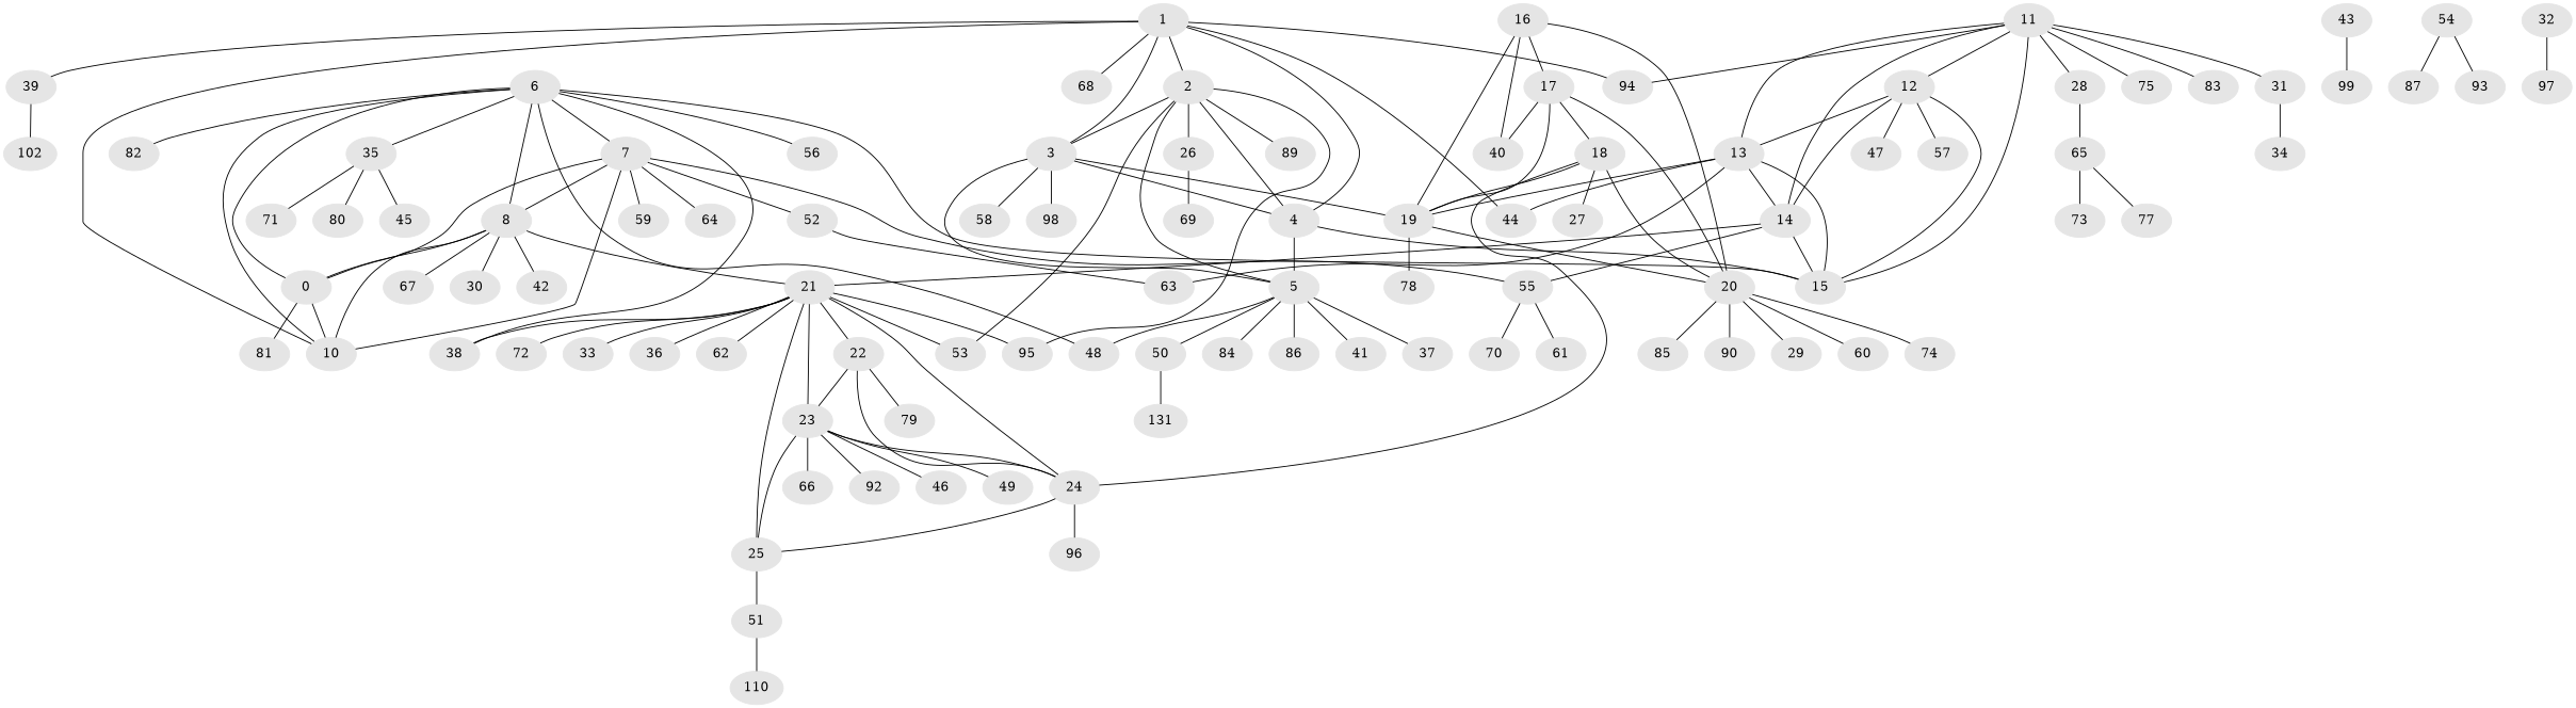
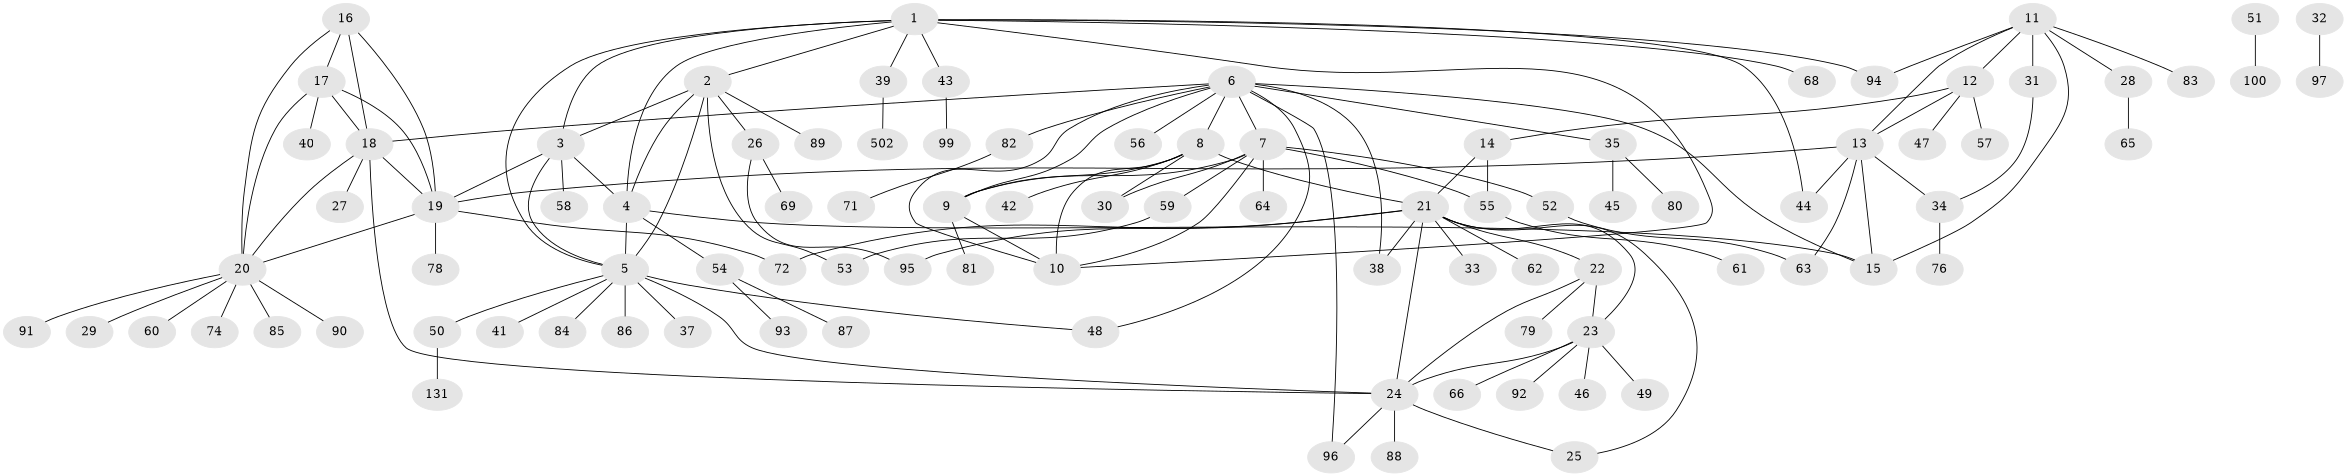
  graph {
    node [color=gray90 style=filled]
    1
    2
    3
    4
    5
    10
    39
    43
    44
    68
    94
    26
    53
    89
    95
    19
    58
-   98
    15
    54
    24
    37
    41
    48
    50
    84
    86
-   102
+   102 [label=502]
    99
    69
    20
    72
    78
    87
    93
    96
    25
+   88
    n39 [label=131]
    6
    7
    8
-   9 [label=0]
+   9
    18
    35
    38
    56
    82
    52
    55
    59
    64
    21
    30
    42
-   67
    81
    27
    45
    71
    80
    63
    61
-   70
    22
    23
    33
-   36
    62
    11
    12
    13
    14
    28
    31
-   75
    83
    47
    57
    65
    34
    16
    17
    40
    29
    60
    74
    85
    90
+   91
    79
    46
    49
    66
    92
    51
    32
    97
-   100 [label=110]
-   73
-   77
+   100
+   76
    1 -- 2
    1 -- 3
    1 -- 4
+   1 -- 5
    1 -- 10
    1 -- 39
+   1 -- 43
    1 -- 44
    1 -- 68
    1 -- 94
    2 -- 3
    2 -- 4
    2 -- 5
    2 -- 26
    2 -- 53
    2 -- 89
-   2 -- 95
+   26 -- 95
    3 -- 4
    3 -- 5
    3 -- 19
    3 -- 58
-   3 -- 98
    4 -- 5
    4 -- 15
+   4 -- 54
+   5 -- 24
    5 -- 37
    5 -- 41
    5 -- 48
    5 -- 50
    5 -- 84
    5 -- 86
    39 -- 102
    43 -- 99
    26 -- 69
    19 -- 20
+   19 -- 72
    19 -- 78
    54 -- 87
    54 -- 93
    24 -- 96
    24 -- 25
+   24 -- 88
    50 -- n39
    20 -- 29
    20 -- 60
    20 -- 74
    20 -- 85
    20 -- 90
-   25 -- 51
+   20 -- 91
    6 -- 10
    6 -- 15
    6 -- 48
+   6 -- 96
    6 -- 7
    6 -- 8
    6 -- 9
+   6 -- 18
    6 -- 35
    6 -- 38
    6 -- 56
    6 -- 82
    7 -- 10
-   7 -- 8
+   7 -- 30
    7 -- 9
    7 -- 52
    7 -- 55
    7 -- 59
    7 -- 64
    8 -- 10
    8 -- 9
    8 -- 21
    8 -- 30
    8 -- 42
-   8 -- 67
    9 -- 10
    9 -- 81
    18 -- 19
    18 -- 24
    18 -- 20
    18 -- 27
    35 -- 45
-   35 -- 71
+   82 -- 71
    35 -- 80
    52 -- 63
    55 -- 61
-   55 -- 70
-   21 -- 53
+   59 -- 53
    21 -- 95
    21 -- 24
    21 -- 72
    21 -- 25
    21 -- 38
    21 -- 22
    21 -- 23
    21 -- 33
-   21 -- 36
    21 -- 62
    22 -- 24
    22 -- 23
    22 -- 79
    23 -- 24
-   23 -- 25
    23 -- 46
    23 -- 49
    23 -- 66
    23 -- 92
    11 -- 94
    11 -- 15
    11 -- 12
    11 -- 13
-   11 -- 14
    11 -- 28
    11 -- 31
-   11 -- 75
    11 -- 83
-   12 -- 15
    12 -- 13
    12 -- 14
    12 -- 47
    12 -- 57
    13 -- 44
    13 -- 19
    13 -- 15
    13 -- 63
-   13 -- 14
-   14 -- 15
+   13 -- 34
    14 -- 55
    14 -- 21
    28 -- 65
    31 -- 34
-   65 -- 73
-   65 -- 77
+   34 -- 76
    16 -- 19
    16 -- 20
-   16 -- 40
+   16 -- 18
    16 -- 17
    17 -- 19
    17 -- 20
    17 -- 18
    17 -- 40
    51 -- 100
    32 -- 97
  }
